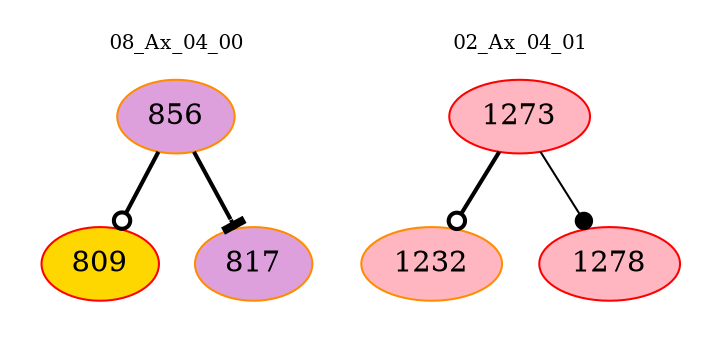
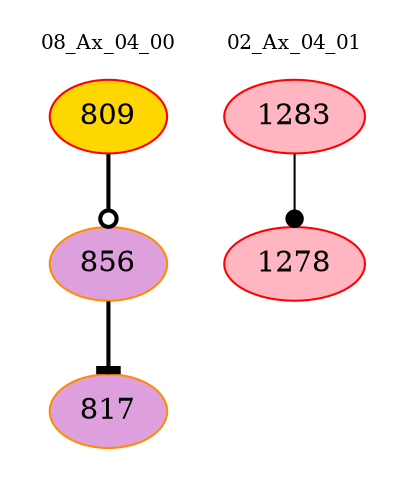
  digraph {
    node [color=darkorange fillcolor=lightpink style=filled]
    edge [arrowhead=odot color=black style=bold]
    n1 [fillcolor=plum label=856]
    n2 [color=red fillcolor=gold label=809]
    n3 [fillcolor=plum label=817]
-   n4 [color=red label=1273]
-   n5 [label=1232]
+   n4 [color=red label=1283]
    n6 [color=red label=1278]
    subgraph cluster_1 {
      color=white
      fontsize=10
      label="08_Ax_04_00"
      n1
      n2
      n3
    }
    subgraph cluster_2 {
      color=white
      fontsize=10
      label="02_Ax_04_01"
      n4
-     n5
      n6
    }
-   n1 -> n2
+   n2 -> n1
    n1 -> n3 [arrowhead=tee]
-   n4 -> n5
    n4 -> n6 [arrowhead=dot style=solid]
  }
